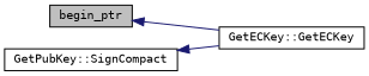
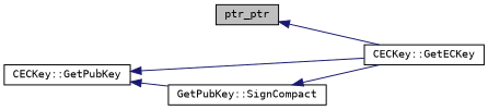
  digraph {
    fontname="DejaVu Sans Mono"
    rankdir=LR
    node [color=black fillcolor=white fontname="DejaVu Sans Mono" fontsize=10 shape=record style=filled]
    edge [color=midnightblue dir=back fontname="DejaVu Sans Mono" fontsize=10 labelfontname=Helvetica labelfontsize=10 style=solid]
-   n1 [fillcolor=grey75 fontcolor=black height=0.2 label=begin_ptr width=0.4]
-   n2 [height=0.2 label="GetECKey::GetECKey" width=0.4]
+   n1 [fillcolor=grey75 fontcolor=black height=0.2 label=ptr_ptr width=0.4]
+   n2 [height=0.2 label="CECKey::GetECKey" width=0.4]
+   n3 [height=0.2 label="CECKey::GetPubKey" width=0.4]
    n4 [height=0.2 label="GetPubKey::SignCompact" width=0.4]
    n1 -> n2
+   n3 -> n2
+   n3 -> n4
    n4 -> n2
  }
